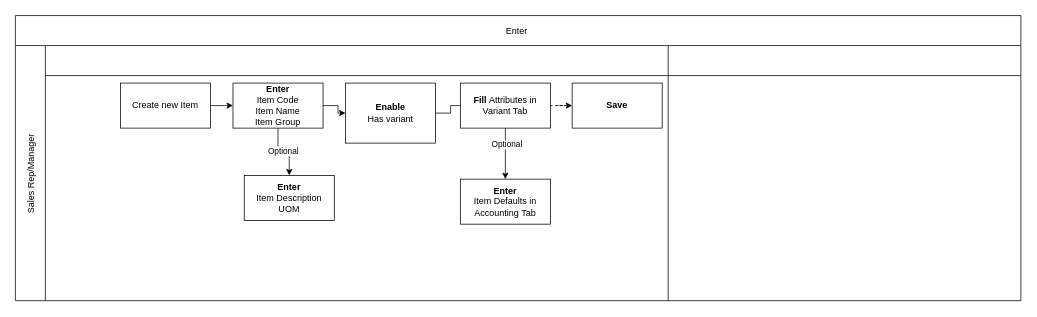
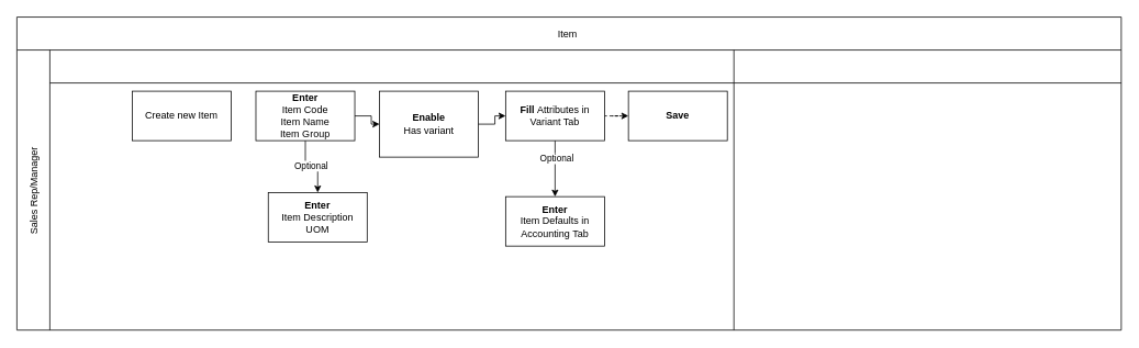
  <mxCell id="0" />
  <mxCell id="1" parent="0" />
- <mxCell id="2" value="Enter " style="shape=table;childLayout=tableLayout;startSize=40;collapsible=0;recursiveResize=0;expand=0;" vertex="1" parent="1"><mxGeometry x="20" y="20" width="1340" height="380" as="geometry" /></mxCell>
+ <mxCell id="2" value="Item " style="shape=table;childLayout=tableLayout;startSize=40;collapsible=0;recursiveResize=0;expand=0;" vertex="1" parent="1"><mxGeometry x="20" y="20" width="1340" height="380" as="geometry" /></mxCell>
  <mxCell id="3" value="Sales Rep/Manager" style="shape=tableRow;horizontal=0;swimlaneHead=0;swimlaneBody=0;top=0;left=0;strokeColor=inherit;bottom=0;right=0;dropTarget=0;fontStyle=0;fillColor=none;points=[[0,0.5],[1,0.5]];portConstraint=eastwest;startSize=40;collapsible=0;recursiveResize=0;expand=0;" vertex="1" parent="2"><mxGeometry y="40" width="1340" height="340" as="geometry" /></mxCell>
  <mxCell id="4" value="" style="swimlane;swimlaneHead=0;swimlaneBody=0;fontStyle=0;strokeColor=inherit;connectable=0;fillColor=none;startSize=40;collapsible=0;recursiveResize=0;expand=0;" vertex="1" parent="3"><mxGeometry x="40" width="830" height="340" as="geometry"><mxRectangle width="830" height="340" as="alternateBounds" /></mxGeometry></mxCell>
  <mxCell id="5" value="Create new Item" style="points=[[0.25,0,0],[0.5,0,0],[0.75,0,0],[1,0.25,0],[1,0.5,0],[1,0.75,0],[0.75,1,0],[0.5,1,0],[0.25,1,0],[0,0.75,0],[0,0.5,0],[0,0.25,0]];shape=mxgraph.bpmn.task2;whiteSpace=wrap;rectStyle=rounded;size=10;html=1;container=1;expand=0;collapsible=0;taskMarker=abstract;isLoopSub=1;" vertex="1" parent="4"><mxGeometry x="100" y="50" width="120" height="60" as="geometry" /></mxCell>
  <mxCell id="6" value="" style="edgeStyle=orthogonalEdgeStyle;rounded=0;orthogonalLoop=1;jettySize=auto;html=1;" edge="1" parent="4" source="9" target="10"><mxGeometry relative="1" as="geometry" /></mxCell>
  <mxCell id="7" value="Optional" style="edgeLabel;html=1;align=center;verticalAlign=middle;resizable=0;points=[];" vertex="1" connectable="0" parent="6"><mxGeometry x="-0.02" y="1" relative="1" as="geometry"><mxPoint as="offset" /></mxGeometry></mxCell>
  <mxCell id="8" value="" style="edgeStyle=orthogonalEdgeStyle;rounded=0;orthogonalLoop=1;jettySize=auto;html=1;" edge="1" parent="4" source="9" target="11"><mxGeometry relative="1" as="geometry" /></mxCell>
  <mxCell id="9" value="&lt;b&gt;Enter&lt;/b&gt;&lt;br&gt;Item Code&lt;br&gt;Item Name&lt;br&gt;Item Group" style="points=[[0.25,0,0],[0.5,0,0],[0.75,0,0],[1,0.25,0],[1,0.5,0],[1,0.75,0],[0.75,1,0],[0.5,1,0],[0.25,1,0],[0,0.75,0],[0,0.5,0],[0,0.25,0]];shape=mxgraph.bpmn.task2;whiteSpace=wrap;rectStyle=rounded;size=10;html=1;container=1;expand=0;collapsible=0;taskMarker=abstract;" vertex="1" parent="4"><mxGeometry x="250" y="50" width="120" height="60" as="geometry" /></mxCell>
  <mxCell id="10" value="&lt;b&gt;Enter&lt;/b&gt;&lt;br&gt;Item Description&lt;br&gt;UOM" style="points=[[0.25,0,0],[0.5,0,0],[0.75,0,0],[1,0.25,0],[1,0.5,0],[1,0.75,0],[0.75,1,0],[0.5,1,0],[0.25,1,0],[0,0.75,0],[0,0.5,0],[0,0.25,0]];shape=mxgraph.bpmn.task2;whiteSpace=wrap;rectStyle=rounded;size=10;html=1;container=1;expand=0;collapsible=0;taskMarker=abstract;" vertex="1" parent="4"><mxGeometry x="265" y="173" width="120" height="60" as="geometry" /></mxCell>
  <mxCell id="11" value="&lt;b&gt;Enable&lt;br&gt;&lt;/b&gt;Has variant" style="points=[[0.25,0,0],[0.5,0,0],[0.75,0,0],[1,0.25,0],[1,0.5,0],[1,0.75,0],[0.75,1,0],[0.5,1,0],[0.25,1,0],[0,0.75,0],[0,0.5,0],[0,0.25,0]];shape=mxgraph.bpmn.task2;whiteSpace=wrap;rectStyle=rounded;size=10;html=1;container=1;expand=0;collapsible=0;taskMarker=abstract;" vertex="1" parent="4"><mxGeometry x="400" y="50" width="120" height="80" as="geometry" /></mxCell>
- <mxCell id="12" style="edgeStyle=orthogonalEdgeStyle;rounded=0;orthogonalLoop=1;jettySize=auto;html=1;exitX=1;exitY=0.5;exitDx=0;exitDy=0;exitPerimeter=0;entryX=0;entryY=0.5;entryDx=0;entryDy=0;entryPerimeter=0;" edge="1" parent="4" source="5" target="9"><mxGeometry relative="1" as="geometry" /></mxCell>
  <mxCell id="13" value="" style="edgeStyle=orthogonalEdgeStyle;rounded=0;orthogonalLoop=1;jettySize=auto;html=1;dashed=1;" edge="1" parent="4" source="16" target="18"><mxGeometry relative="1" as="geometry" /></mxCell>
  <mxCell id="14" value="" style="edgeStyle=orthogonalEdgeStyle;rounded=0;orthogonalLoop=1;jettySize=auto;html=1;" edge="1" parent="4" source="16" target="20"><mxGeometry relative="1" as="geometry" /></mxCell>
  <mxCell id="15" value="Optional" style="edgeLabel;html=1;align=center;verticalAlign=middle;resizable=0;points=[];" vertex="1" connectable="0" parent="14"><mxGeometry x="-0.372" y="1" relative="1" as="geometry"><mxPoint as="offset" /></mxGeometry></mxCell>
  <mxCell id="16" value="&lt;b&gt;Fill &lt;/b&gt;Attributes in Variant Tab" style="points=[[0.25,0,0],[0.5,0,0],[0.75,0,0],[1,0.25,0],[1,0.5,0],[1,0.75,0],[0.75,1,0],[0.5,1,0],[0.25,1,0],[0,0.75,0],[0,0.5,0],[0,0.25,0]];shape=mxgraph.bpmn.task2;whiteSpace=wrap;rectStyle=rounded;size=10;html=1;container=1;expand=0;collapsible=0;taskMarker=abstract;" vertex="1" parent="4"><mxGeometry x="553" y="50" width="120" height="60" as="geometry" /></mxCell>
- <mxCell id="17" value="" style="edgeStyle=orthogonalEdgeStyle;rounded=0;orthogonalLoop=1;jettySize=auto;html=1;endArrow=none;" edge="1" parent="4" source="11" target="16"><mxGeometry relative="1" as="geometry" /></mxCell>
+ <mxCell id="17" value="" style="edgeStyle=orthogonalEdgeStyle;rounded=0;orthogonalLoop=1;jettySize=auto;html=1;" edge="1" parent="4" source="11" target="16"><mxGeometry relative="1" as="geometry" /></mxCell>
  <mxCell id="18" value="&lt;b&gt;Save&lt;/b&gt;" style="points=[[0.25,0,0],[0.5,0,0],[0.75,0,0],[1,0.25,0],[1,0.5,0],[1,0.75,0],[0.75,1,0],[0.5,1,0],[0.25,1,0],[0,0.75,0],[0,0.5,0],[0,0.25,0]];shape=mxgraph.bpmn.task2;whiteSpace=wrap;rectStyle=rounded;size=10;html=1;container=1;expand=0;collapsible=0;taskMarker=abstract;" vertex="1" parent="4"><mxGeometry x="702" y="50" width="120" height="60" as="geometry" /></mxCell>
  <mxCell id="19" value="" style="shape=image;html=1;verticalAlign=top;verticalLabelPosition=bottom;labelBackgroundColor=#ffffff;imageAspect=0;aspect=fixed;image=https://icons.diagrams.net/icon-cache1/One_bit-2016/onebit_34-1106.png" vertex="1" parent="18"><mxGeometry x="77" y="22" width="18" height="18" as="geometry" /></mxCell>
  <mxCell id="20" value="&lt;b&gt;Enter&lt;/b&gt;&lt;br&gt;Item Defaults in Accounting Tab" style="points=[[0.25,0,0],[0.5,0,0],[0.75,0,0],[1,0.25,0],[1,0.5,0],[1,0.75,0],[0.75,1,0],[0.5,1,0],[0.25,1,0],[0,0.75,0],[0,0.5,0],[0,0.25,0]];shape=mxgraph.bpmn.task2;whiteSpace=wrap;rectStyle=rounded;size=10;html=1;container=1;expand=0;collapsible=0;taskMarker=abstract;" vertex="1" parent="4"><mxGeometry x="553" y="178" width="120" height="60" as="geometry" /></mxCell>
  <mxCell id="21" style="swimlane;swimlaneHead=0;swimlaneBody=0;fontStyle=0;strokeColor=inherit;connectable=0;fillColor=none;startSize=40;collapsible=0;recursiveResize=0;expand=0;" vertex="1" parent="3"><mxGeometry x="870" width="470" height="340" as="geometry"><mxRectangle width="470" height="340" as="alternateBounds" /></mxGeometry></mxCell>
